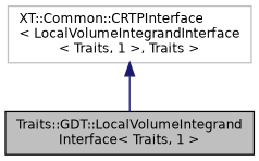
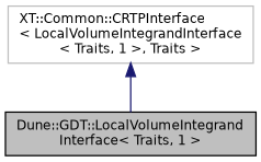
  digraph {
    node [fontname=Helvetica fontsize=10 shape=record style=filled]
-   n1 [color=black fillcolor=grey75 fontcolor=black height=0.2 label="Traits::GDT::LocalVolumeIntegrand\lInterface\< Traits, 1 \>" width=0.4]
+   n1 [color=black fillcolor=grey75 fontcolor=black height=0.2 label="Dune::GDT::LocalVolumeIntegrand\lInterface\< Traits, 1 \>" width=0.4]
    n2 [color=grey75 fillcolor=white height=0.2 label="XT::Common::CRTPInterface\l\< LocalVolumeIntegrandInterface\l\< Traits, 1 \>, Traits \>" width=0.4]
    n2 -> n1 [color=midnightblue dir=back fontname=Helvetica fontsize=10 labelfontname=Helvetica labelfontsize=10 style=solid]
  }
